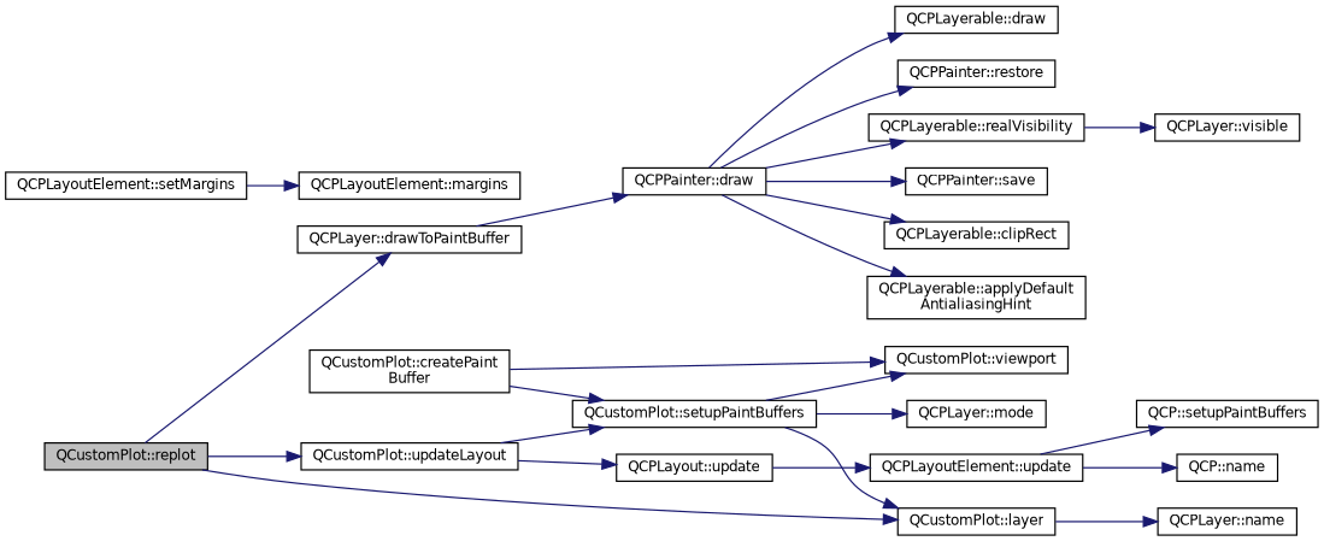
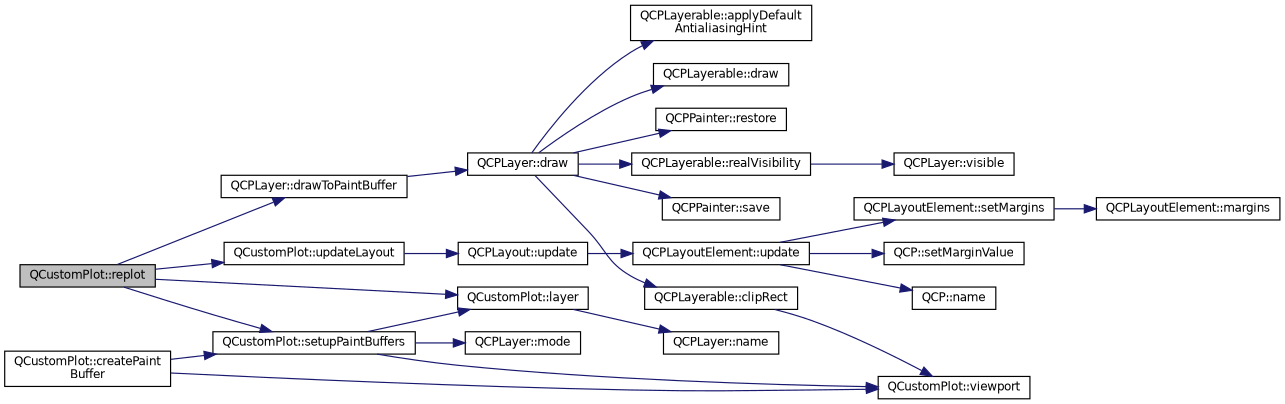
  digraph {
    rankdir=LR
    node [color=black fillcolor=white fontname=Helvetica fontsize=10 shape=record style=filled]
    edge [color=midnightblue fontname=Helvetica fontsize=10 labelfontname=Helvetica labelfontsize=10 style=solid]
    n1 [fillcolor=grey75 fontcolor=black height=0.2 label="QCustomPlot::replot" width=0.4]
    n2 [height=0.2 label="QCustomPlot::updateLayout" width=0.4]
    n3 [height=0.2 label="QCustomPlot::setupPaintBuffers" width=0.4]
    n4 [height=0.2 label="QCustomPlot::layer" width=0.4]
    n5 [height=0.2 label="QCPLayer::drawToPaintBuffer" width=0.4]
    n6 [height=0.2 label="QCPLayout::update" width=0.4]
    n7 [height=0.2 label="QCustomPlot::viewport" width=0.4]
    n8 [height=0.2 label="QCPLayer::mode" width=0.4]
    n9 [height=0.2 label="QCPLayer::name" width=0.4]
-   n10 [height=0.2 label="QCPPainter::draw" width=0.4]
+   n10 [height=0.2 label="QCPLayer::draw" width=0.4]
    n11 [height=0.2 label="QCPLayoutElement::update" width=0.4]
-   n12 [height=0.2 label="QCP::setupPaintBuffers" width=0.4]
+   n12 [height=0.2 label="QCP::setMarginValue" width=0.4]
    n13 [height=0.2 label="QCP::name" width=0.4]
    n14 [height=0.2 label="QCPLayoutElement::setMargins" width=0.4]
    n15 [height=0.2 label="QCPLayoutElement::margins" width=0.4]
    n16 [height=0.2 label="QCustomPlot::createPaint\lBuffer" width=0.4]
    n17 [height=0.2 label="QCPLayerable::realVisibility" width=0.4]
    n18 [height=0.2 label="QCPPainter::save" width=0.4]
    n19 [height=0.2 label="QCPLayerable::clipRect" width=0.4]
    n20 [height=0.2 label="QCPLayerable::applyDefault\lAntialiasingHint" width=0.4]
    n21 [height=0.2 label="QCPLayerable::draw" width=0.4]
    n22 [height=0.2 label="QCPPainter::restore" width=0.4]
    n23 [height=0.2 label="QCPLayer::visible" width=0.4]
    n1 -> n2
-   n2 -> n3
+   n1 -> n3
    n1 -> n4
    n1 -> n5
    n2 -> n6
    n3 -> n4
    n3 -> n7
    n3 -> n8
    n4 -> n9
    n5 -> n10
    n6 -> n11
    n10 -> n17
    n10 -> n18
    n10 -> n19
    n10 -> n20
    n10 -> n21
    n10 -> n22
    n11 -> n12
    n11 -> n13
+   n11 -> n14
    n14 -> n15
    n16 -> n3
    n16 -> n7
    n17 -> n23
+   n19 -> n7
  }
